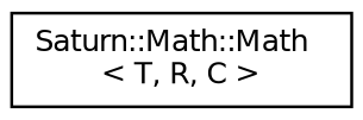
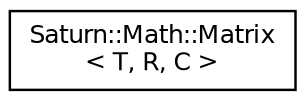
  digraph {
    rankdir=LR
-   n1 [color=black fillcolor=white fontname=Helvetica fontsize=10 height=0.2 label="Saturn::Math::Math\l\< T, R, C \>" shape=record style=filled width=0.4]
+   n1 [color=black fillcolor=white fontname=Helvetica fontsize=10 height=0.2 label="Saturn::Math::Matrix\l\< T, R, C \>" shape=record style=filled width=0.4]
  }
